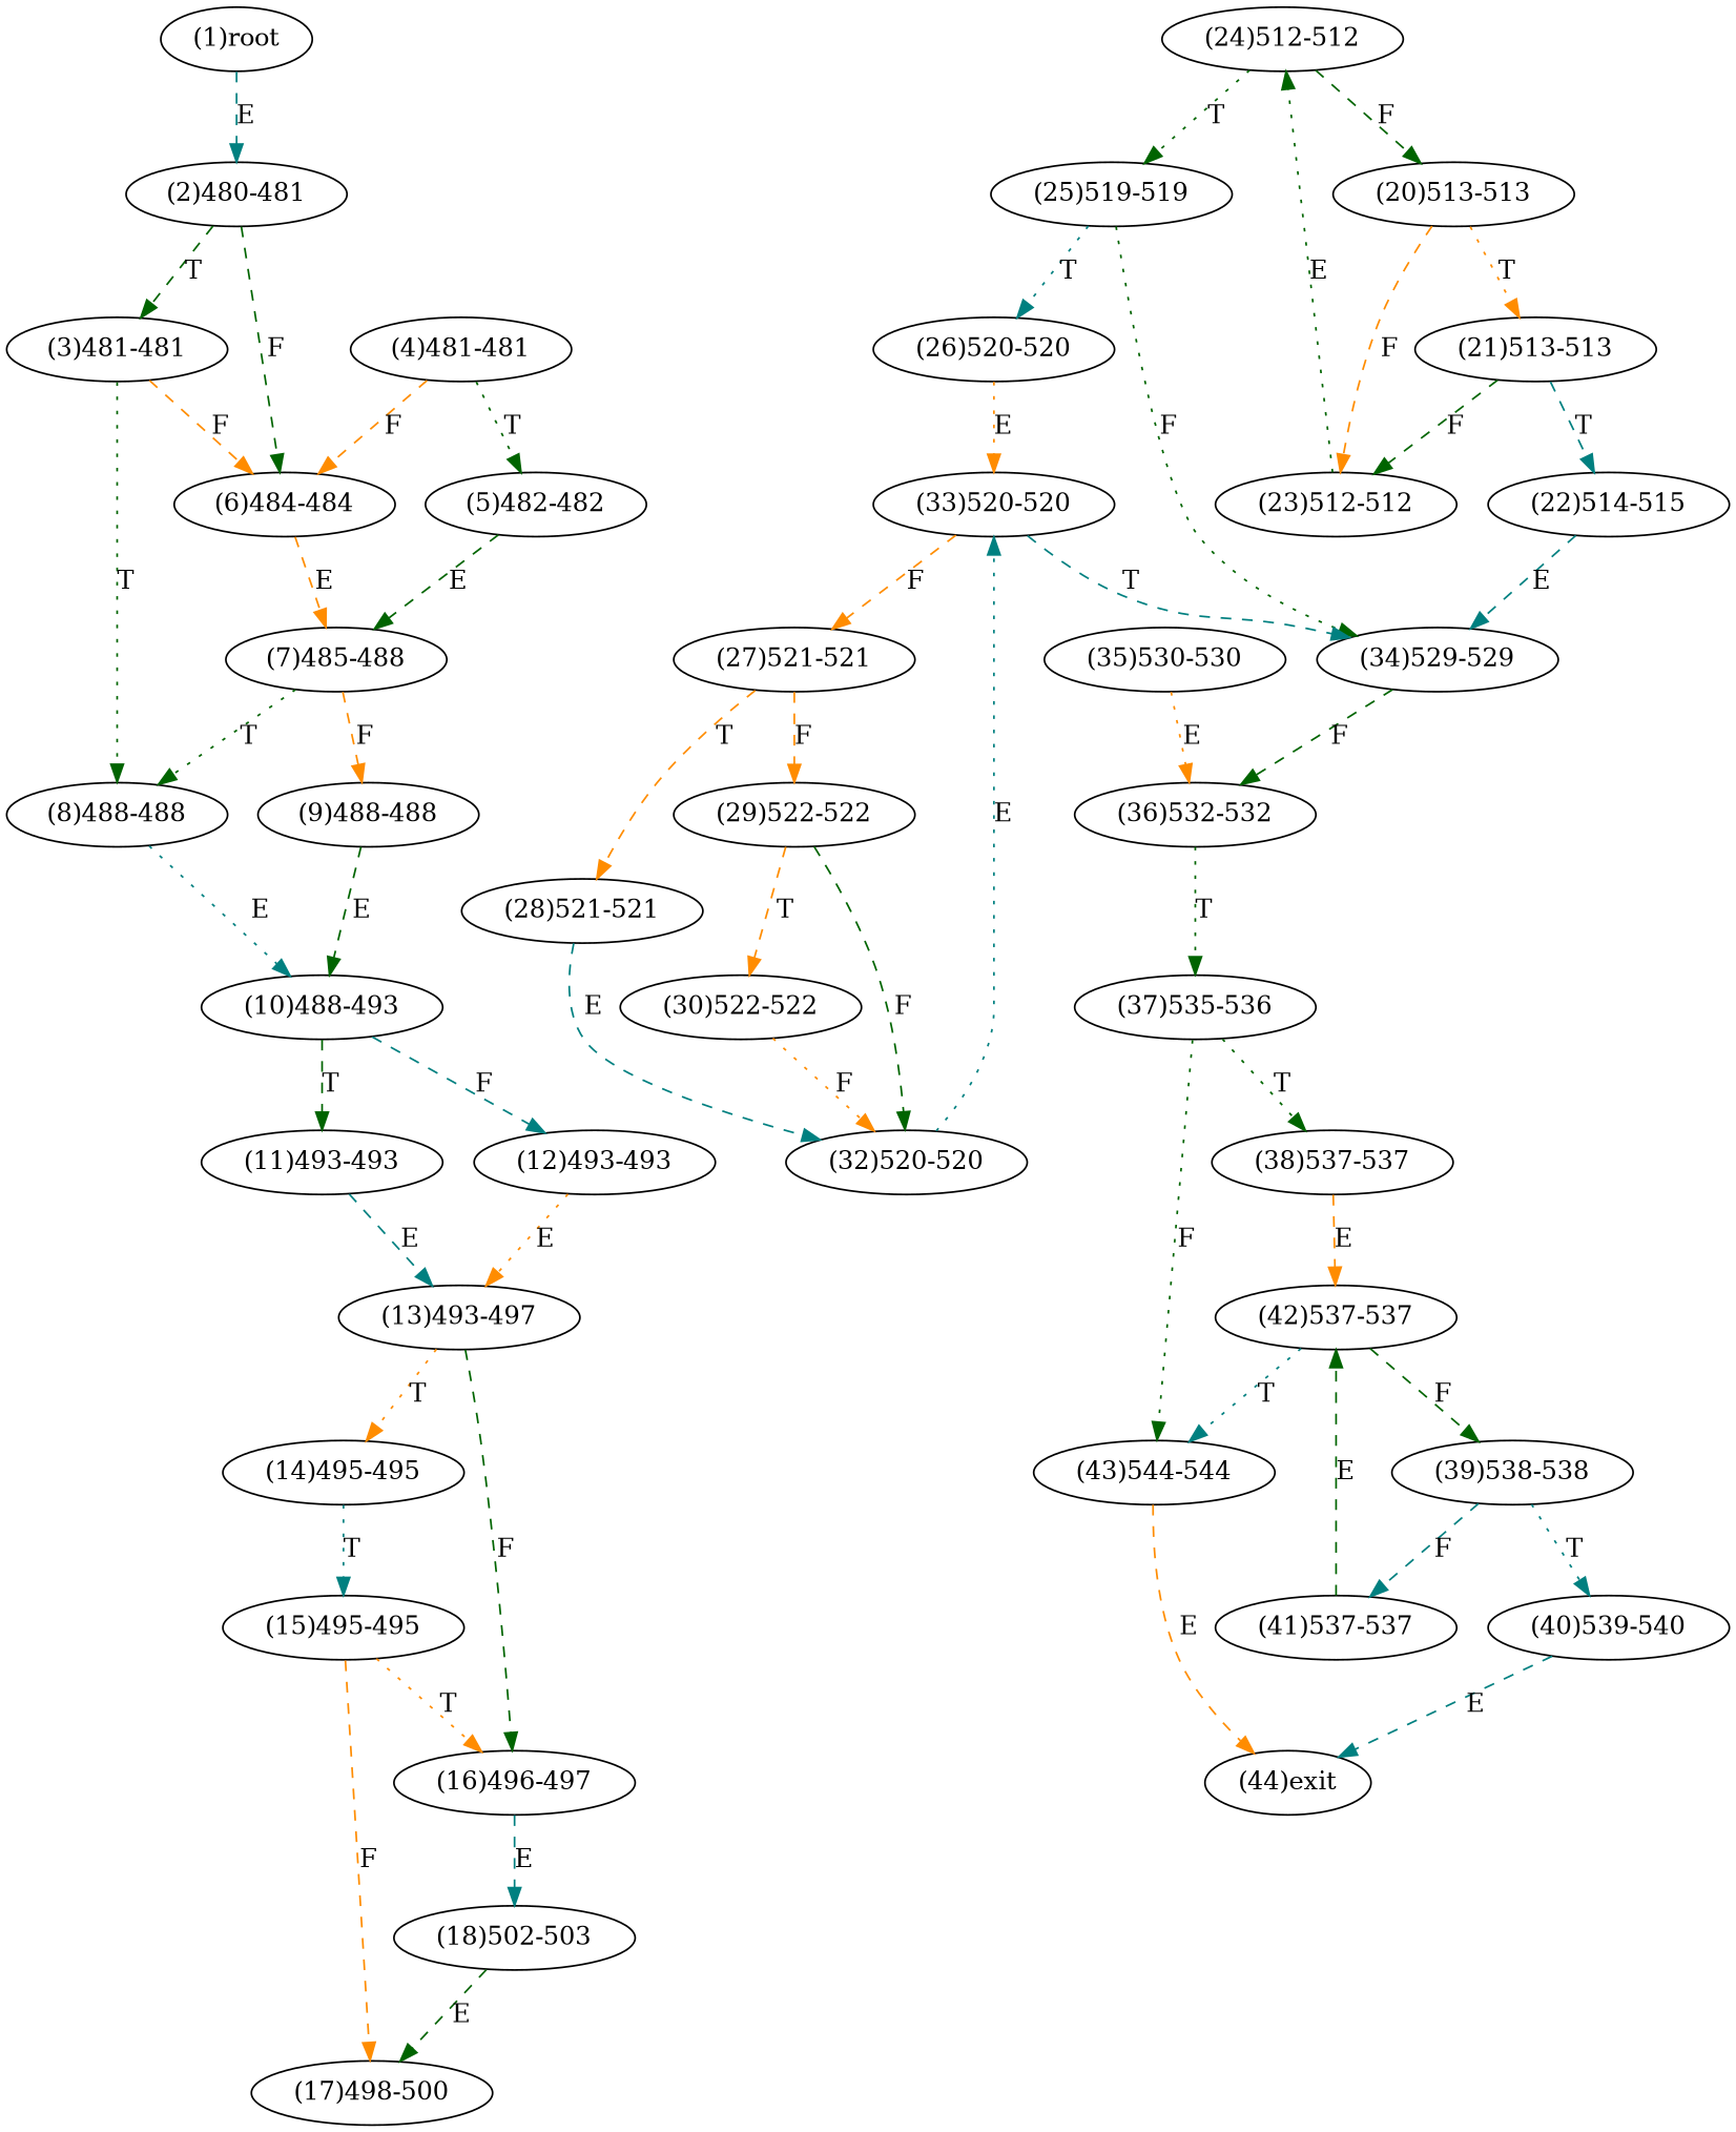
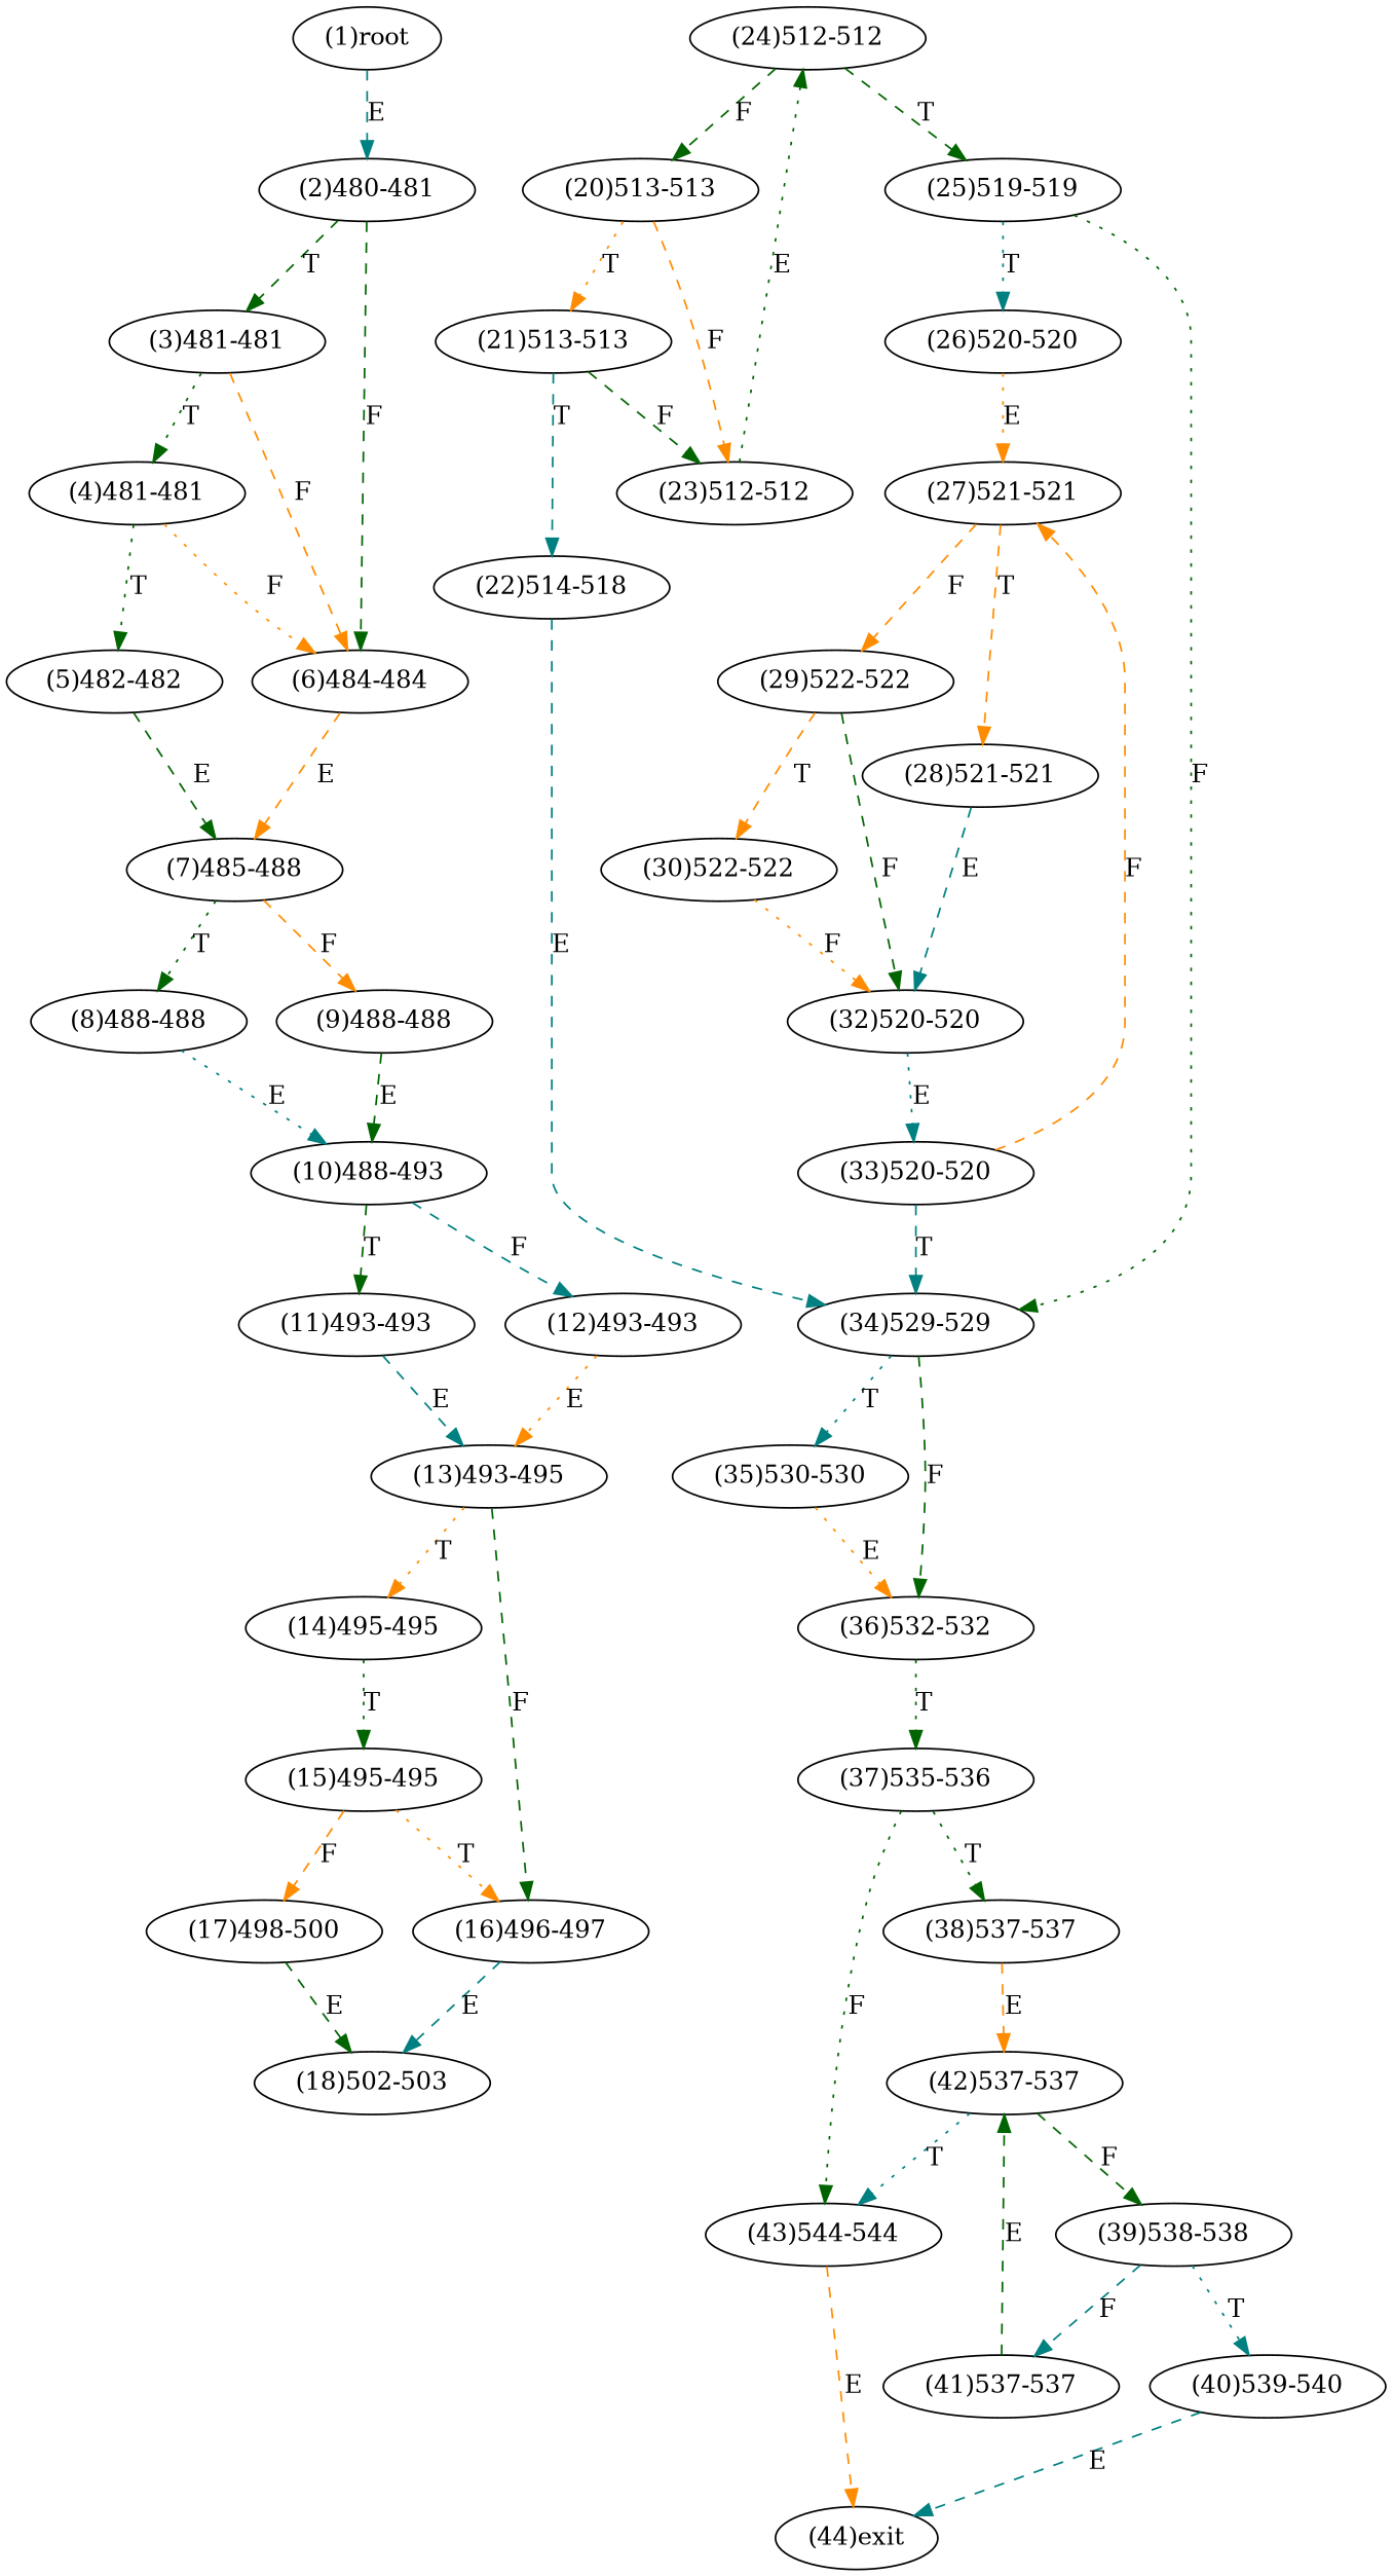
  digraph {
    edge [color=darkgreen style=dashed]
    n1 [label="(1)root"]
    n2 [label="(2)480-481"]
    n3 [label="(3)481-481"]
    n4 [label="(6)484-484"]
    n5 [label="(4)481-481"]
    n6 [label="(7)485-488"]
    n7 [label="(5)482-482"]
    n8 [label="(8)488-488"]
    n9 [label="(9)488-488"]
    n10 [label="(10)488-493"]
    n11 [label="(11)493-493"]
    n12 [label="(12)493-493"]
-   n13 [label="(13)493-497"]
+   n13 [label="(13)493-495"]
    n14 [label="(14)495-495"]
    n15 [label="(16)496-497"]
    n16 [label="(15)495-495"]
    n17 [label="(18)502-503"]
    n18 [label="(17)498-500"]
    n19 [label="(24)512-512"]
    n20 [label="(20)513-513"]
    n21 [label="(25)519-519"]
    n22 [label="(21)513-513"]
    n23 [label="(23)512-512"]
-   n24 [label="(22)514-515"]
+   n24 [label="(22)514-518"]
    n25 [label="(34)529-529"]
    n26 [label="(35)530-530"]
    n27 [label="(36)532-532"]
    n28 [label="(26)520-520"]
    n29 [label="(33)520-520"]
    n30 [label="(27)521-521"]
    n31 [label="(29)522-522"]
    n32 [label="(28)521-521"]
    n33 [label="(30)522-522"]
    n34 [label="(32)520-520"]
    n35 [label="(37)535-536"]
    n36 [label="(38)537-537"]
    n37 [label="(42)537-537"]
    n38 [label="(39)538-538"]
    n39 [label="(43)544-544"]
    n40 [label="(40)539-540"]
    n41 [label="(41)537-537"]
    n42 [label="(44)exit"]
    n1 -> n2 [color=teal label=E]
    n2 -> n3 [label=T]
    n2 -> n4 [label=F]
    n3 -> n4 [color=darkorange label=F]
-   n3 -> n8 [label=T style=dotted]
+   n3 -> n5 [label=T style=dotted]
    n4 -> n6 [color=darkorange label=E]
-   n5 -> n4 [color=darkorange label=F]
+   n5 -> n4 [color=darkorange label=F style=dotted]
    n5 -> n7 [label=T style=dotted]
    n6 -> n8 [label=T style=dotted]
    n6 -> n9 [color=darkorange label=F]
    n7 -> n6 [label=E]
    n8 -> n10 [color=teal label=E style=dotted]
    n9 -> n10 [label=E]
    n10 -> n11 [label=T]
    n10 -> n12 [color=teal label=F]
    n11 -> n13 [color=teal label=E]
    n12 -> n13 [color=darkorange label=E style=dotted]
    n13 -> n14 [color=darkorange label=T style=dotted]
    n13 -> n15 [label=F]
-   n14 -> n16 [color=teal label=T style=dotted]
+   n14 -> n16 [label=T style=dotted]
    n15 -> n17 [color=teal label=E]
    n16 -> n15 [color=darkorange label=T style=dotted]
    n16 -> n18 [color=darkorange label=F]
-   n17 -> n18 [label=E]
+   n18 -> n17 [label=E]
    n19 -> n20 [label=F]
-   n19 -> n21 [label=T style=dotted]
+   n19 -> n21 [label=T]
    n20 -> n22 [color=darkorange label=T style=dotted]
    n20 -> n23 [color=darkorange label=F]
    n21 -> n25 [label=F style=dotted]
    n21 -> n28 [color=teal label=T style=dotted]
    n22 -> n23 [label=F]
    n22 -> n24 [color=teal label=T]
    n23 -> n19 [label=E style=dotted]
    n24 -> n25 [color=teal label=E]
+   n25 -> n26 [color=teal label=T style=dotted]
    n25 -> n27 [label=F]
    n26 -> n27 [color=darkorange label=E style=dotted]
    n27 -> n35 [label=T style=dotted]
-   n28 -> n29 [color=darkorange label=E style=dotted]
+   n28 -> n30 [color=darkorange label=E style=dotted]
    n29 -> n25 [color=teal label=T]
    n29 -> n30 [color=darkorange label=F]
    n30 -> n31 [color=darkorange label=F]
    n30 -> n32 [color=darkorange label=T]
    n31 -> n33 [color=darkorange label=T]
    n31 -> n34 [label=F]
    n32 -> n34 [color=teal label=E]
    n33 -> n34 [color=darkorange label=F style=dotted]
    n34 -> n29 [color=teal label=E style=dotted]
    n35 -> n36 [label=T style=dotted]
    n35 -> n39 [label=F style=dotted]
    n36 -> n37 [color=darkorange label=E]
    n37 -> n38 [label=F]
    n37 -> n39 [color=teal label=T style=dotted]
    n38 -> n40 [color=teal label=T style=dotted]
    n38 -> n41 [color=teal label=F]
    n39 -> n42 [color=darkorange label=E]
    n40 -> n42 [color=teal label=E]
    n41 -> n37 [label=E]
  }
